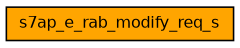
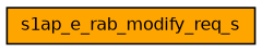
  digraph {
    rankdir=TB
-   n1 [color=black fillcolor=orange fontname=Helvetica fontsize=10 height=0.2 label=s7ap_e_rab_modify_req_s shape=record style=filled width=0.4]
+   n1 [color=black fillcolor=orange fontname=Helvetica fontsize=10 height=0.2 label=s1ap_e_rab_modify_req_s shape=record style=filled width=0.4]
  }
